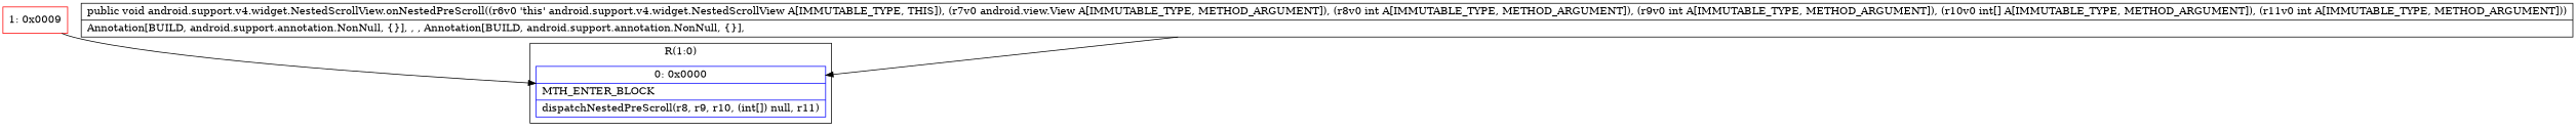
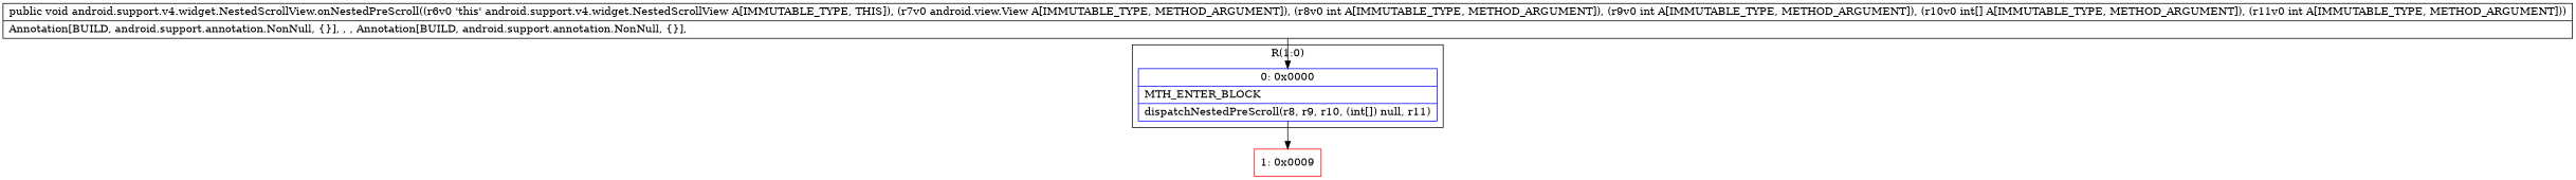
  digraph {
    node [shape=record]
    n1 [color=blue label="{0\:\ 0x0000|MTH_ENTER_BLOCK\l|dispatchNestedPreScroll(r8, r9, r10, (int[]) null, r11)\l}"]
    n2 [color=red label="{1\:\ 0x0009}"]
    n3 [label="{public void android.support.v4.widget.NestedScrollView.onNestedPreScroll((r6v0 'this' android.support.v4.widget.NestedScrollView A[IMMUTABLE_TYPE, THIS]), (r7v0 android.view.View A[IMMUTABLE_TYPE, METHOD_ARGUMENT]), (r8v0 int A[IMMUTABLE_TYPE, METHOD_ARGUMENT]), (r9v0 int A[IMMUTABLE_TYPE, METHOD_ARGUMENT]), (r10v0 int[] A[IMMUTABLE_TYPE, METHOD_ARGUMENT]), (r11v0 int A[IMMUTABLE_TYPE, METHOD_ARGUMENT]))  | Annotation[BUILD, android.support.annotation.NonNull, \{\}], , , Annotation[BUILD, android.support.annotation.NonNull, \{\}], \l}"]
    subgraph cluster_1 {
      label="R(1:0)"
      n1
    }
-   n2 -> n1
+   n1 -> n2
    n3 -> n1
  }
